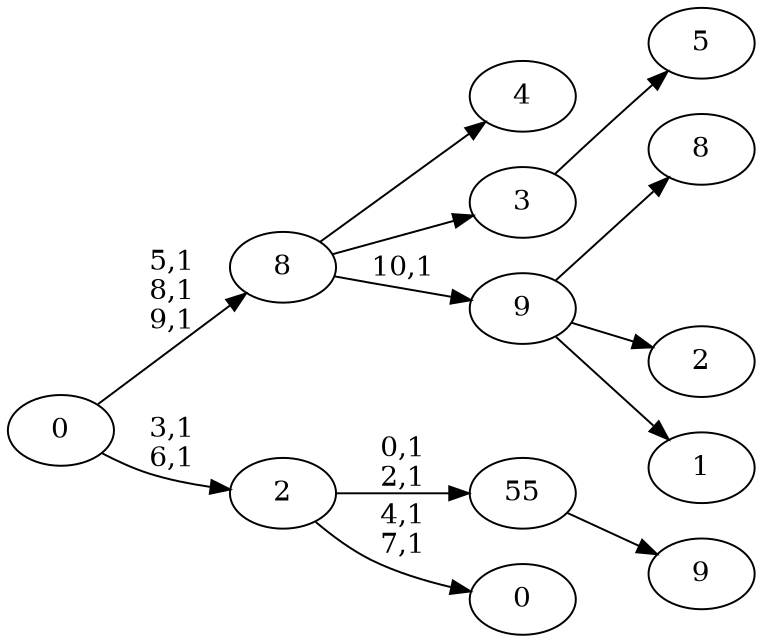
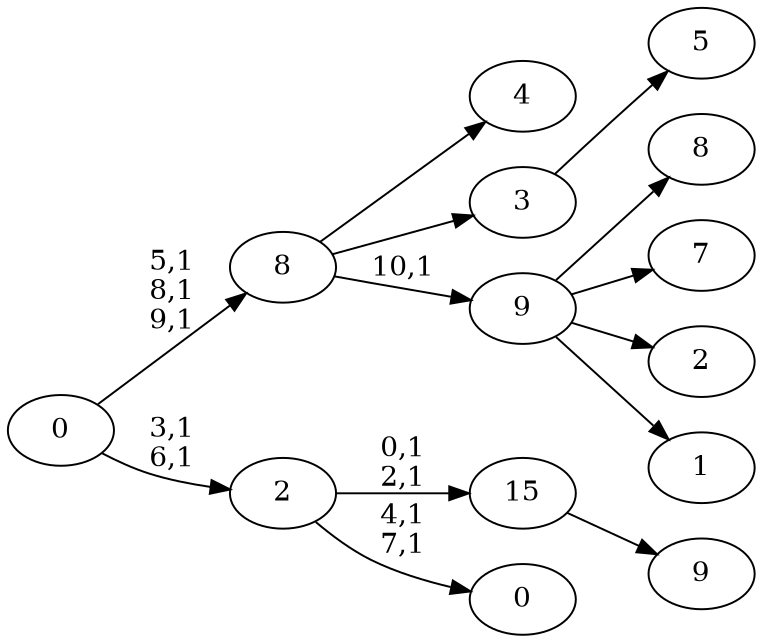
  digraph {
    rankdir=LR
    n1 [label=9]
    n2 [label=8]
+   n3 [label=7]
    n4 [label=5]
-   15 [label=55]
+   15
    n6 [label=4]
    n7 [label=3]
    n8 [label=2]
    n9 [label=1]
    9
    8
    n12 [label=0]
    2
    0
    15 -> n1
    n7 -> n4
    9 -> n2
+   9 -> n3
    9 -> n8
    9 -> n9
    8 -> n6
    8 -> n7
    8 -> 9 [label="10,1"]
    2 -> 15 [label="0,1\n2,1"]
    2 -> n12 [label="4,1\n7,1"]
    0 -> 8 [label="5,1\n8,1\n9,1"]
    0 -> 2 [label="3,1\n6,1"]
  }
